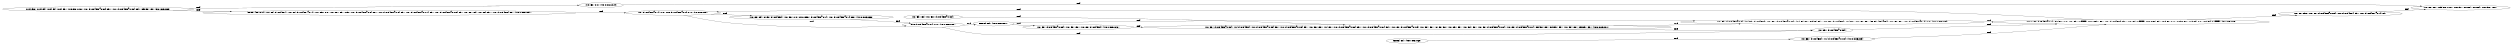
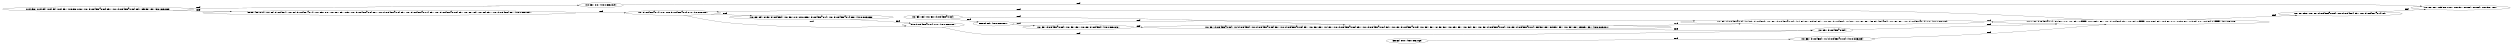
  digraph {
    fontname="DejaVu Sans"
    rankdir=LR
    node [fontname="DejaVu Sans"]
    edge [fontname="DejaVu Sans"]
    n1 [label="'push ebp', 'push edi', 'push esi', 'push ebx', 'sub esp, 0x34', 'mov dword [esp+0x2c], eax', 'mov dword [esp+0x10], edx', 'test ecx, ecx', 'je 0x8054153', "]
-   n2 [label="'mov ecx, 0x0', 'jmp 0x8044149',"]
+   n2 [label="'mov ecx, 0x0', 'jmp 0x8054149', "]
    n3 [label="'lea ebx, [ecx-0x1]', 'mov edi, dword [eax]', 'mov esi, dword [eax+0x4]', 'mov ebp, 0x0', 'mov eax, edx', 'cdq', 'mov dword [esp+0x8], eax', 'mov dword [esp+0xc], edx', 'mov dword [esp+0x14], edx', 'mov dword [esp+0x28], edx', 'mov eax, edi', 'mov edi, ebx', 'mov dword [esp], eax', 'jmp 0x80540d7', "]
    n4 [label="'mov eax, ecx', 'add esp, 0x34', 'pop ebx', 'pop esi', 'pop edi', 'pop ebp', 'retn', "]
    n5 [label="'mov dword [esp+0x4], 0x0', 'cmp dword [esp+0xc], 0x0', 'js 0x8054057', "]
    n6 [label="'mov eax, esi', 'or eax, dword [esp]', 'mov eax, 0x1', 'cmove eax, dword [esp+0x4]', 'mov dword [esp+0x4], eax', 'jmp 0x80540ea', "]
    n7 [label="'cmp dword [esp+0x14], 0x0', 'jne 0x8054102', "]
    n8 [label="'test esi, esi', 'jne 0x8054114', "]
    n9 [label="'mov eax, dword [esp+0x18]', "]
    n10 [label="'mov edx, dword [esp+0xc]', 'imul edx, dword [esp]', 'mov ecx, dword [esp+0x10]', 'imul esi, ecx', 'add esi, edx', 'mov eax, dword [esp]', 'mul ecx', 'mov ecx, eax', 'lea edx, [edx+esi]', 'mov eax, ecx', 'mov dword [esp+0x4], 0x1', 'jmp 0x80540af', "]
    n11 [label="'mov eax, dword [esp+0x28]', 'mov ebx, eax', 'mov ecx, dword [esp]', 'jmp 0x8054072', "]
-   n12 [label="'test esi, esi', 'jne 0x805406c', "]
+   n12 [label="'test esi, cmp', 'jne 0x805406c',"]
    n13 [label="'mov eax, dword [esp]', 'mul dword [esp+0x10]', 'jmp 0x80540af', "]
    n14 [label="'movzx ecx, byte [esp+0x4]', 'and ecx, 0x1', 'mov ebx, 0xffffffff', 'cmove ebx, eax', 'mov dword [esp], ebx', 'mov esi, 0xffffffff', 'cmove esi, edx', 'and ecx, 0x1', 'or ebp, ecx', 'sub edi, 0x1', 'cmp edi, 0xffffffff', 'je 0x805413e', "]
    n15 [label="'mov eax, dword [esp+0x10]', 'mul dword [esp]', 'mov dword [esp+0x18], eax', 'mov dword [esp+0x1c], edx', 'mov eax, ebx', 'mul ecx', 'mov dword [esp+0x20], eax', 'mov dword [esp+0x24], edx', 'mov ecx, dword [esp+0x1c]', 'mov edx, ecx', 'xor ecx, ecx', 'mov eax, edx', 'mov edx, ecx', 'mov ecx, dword [esp+0x20]', 'mov ebx, dword [esp+0x24]', 'add ecx, eax', 'adc ebx, edx', 'mov edx, ecx', 'test ebx, ebx', 'jne 0x8054114', "]
    n16 [label="'mov ebx, esi', 'mov ecx, dword [esp+0x10]', "]
    n17 [label="'mov ecx, ebp', 'mov eax, dword [esp+0x2c]', 'mov dword [eax], ebx', 'mov dword [eax+0x4], esi', "]
    n1 -> n2 [label=CFG]
    n1 -> n3 [label=CFG]
    n2 -> n4 [label=CFG]
    n3 -> n5 [label=CFG]
    n5 -> n6 [label=CFG]
    n5 -> n7 [label=CFG]
    n6 -> n7 [label=CFG]
-   n7 -> n8 [label=CFG]
+   n16 -> n8 [label=CFG]
    n7 -> n9 [label=CFG]
    n8 -> n10 [label=CFG]
    n8 -> n11 [label=CFG]
    n9 -> n14 [label=CFG]
    n10 -> n14 [label=CFG]
    n11 -> n15 [label=CFG]
    n12 -> n13 [label=CFG]
    n13 -> n14 [label=CFG]
    n14 -> n5 [label=CFG]
    n14 -> n17 [label=CFG]
    n15 -> n9 [label=CFG]
    n15 -> n10 [label=CFG]
    n16 -> n15 [label=CFG]
    n17 -> n4 [label=CFG]
  }
